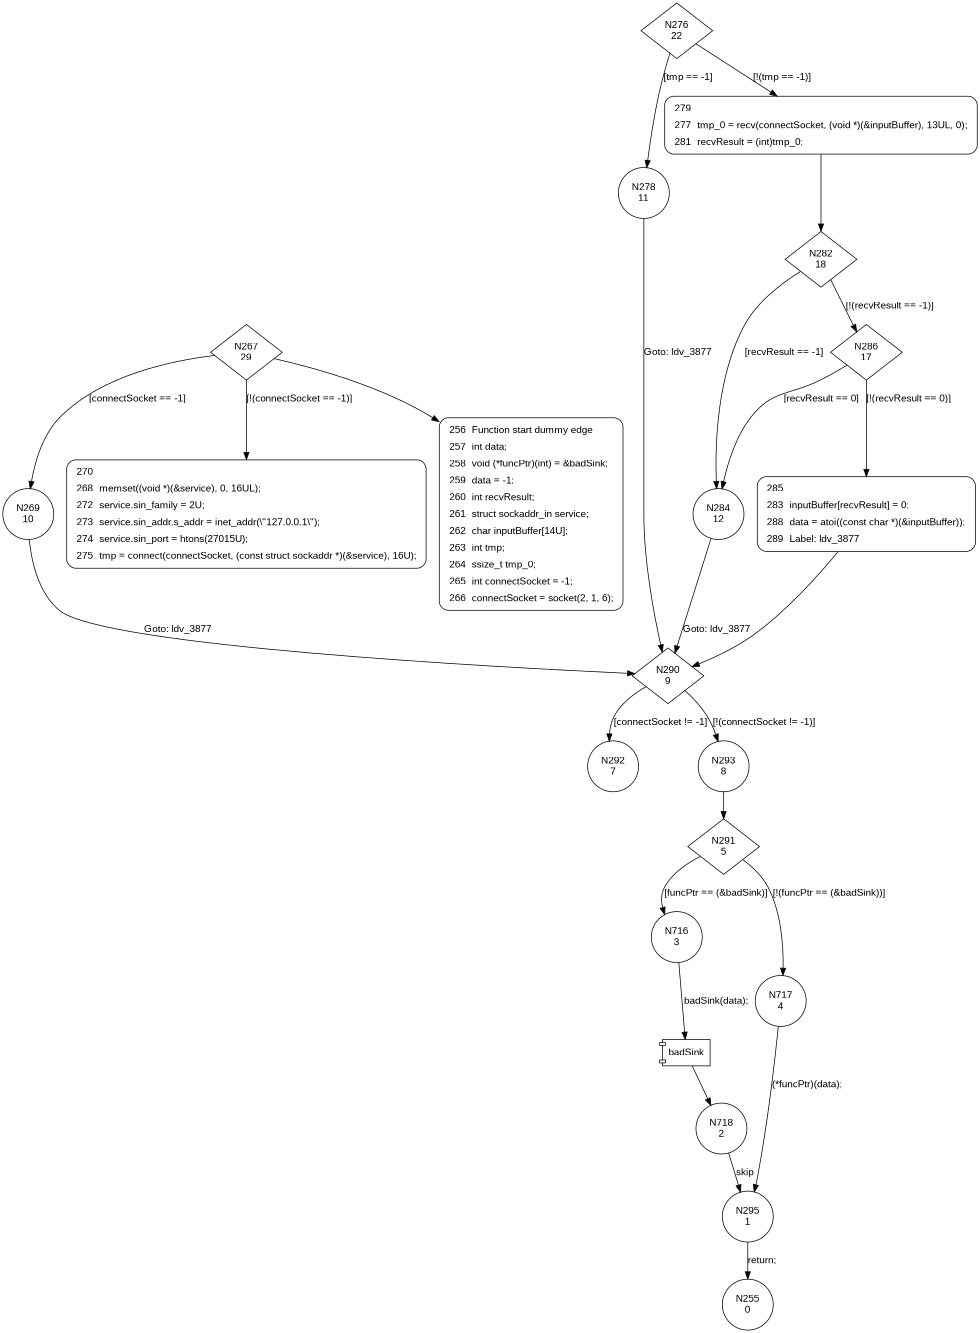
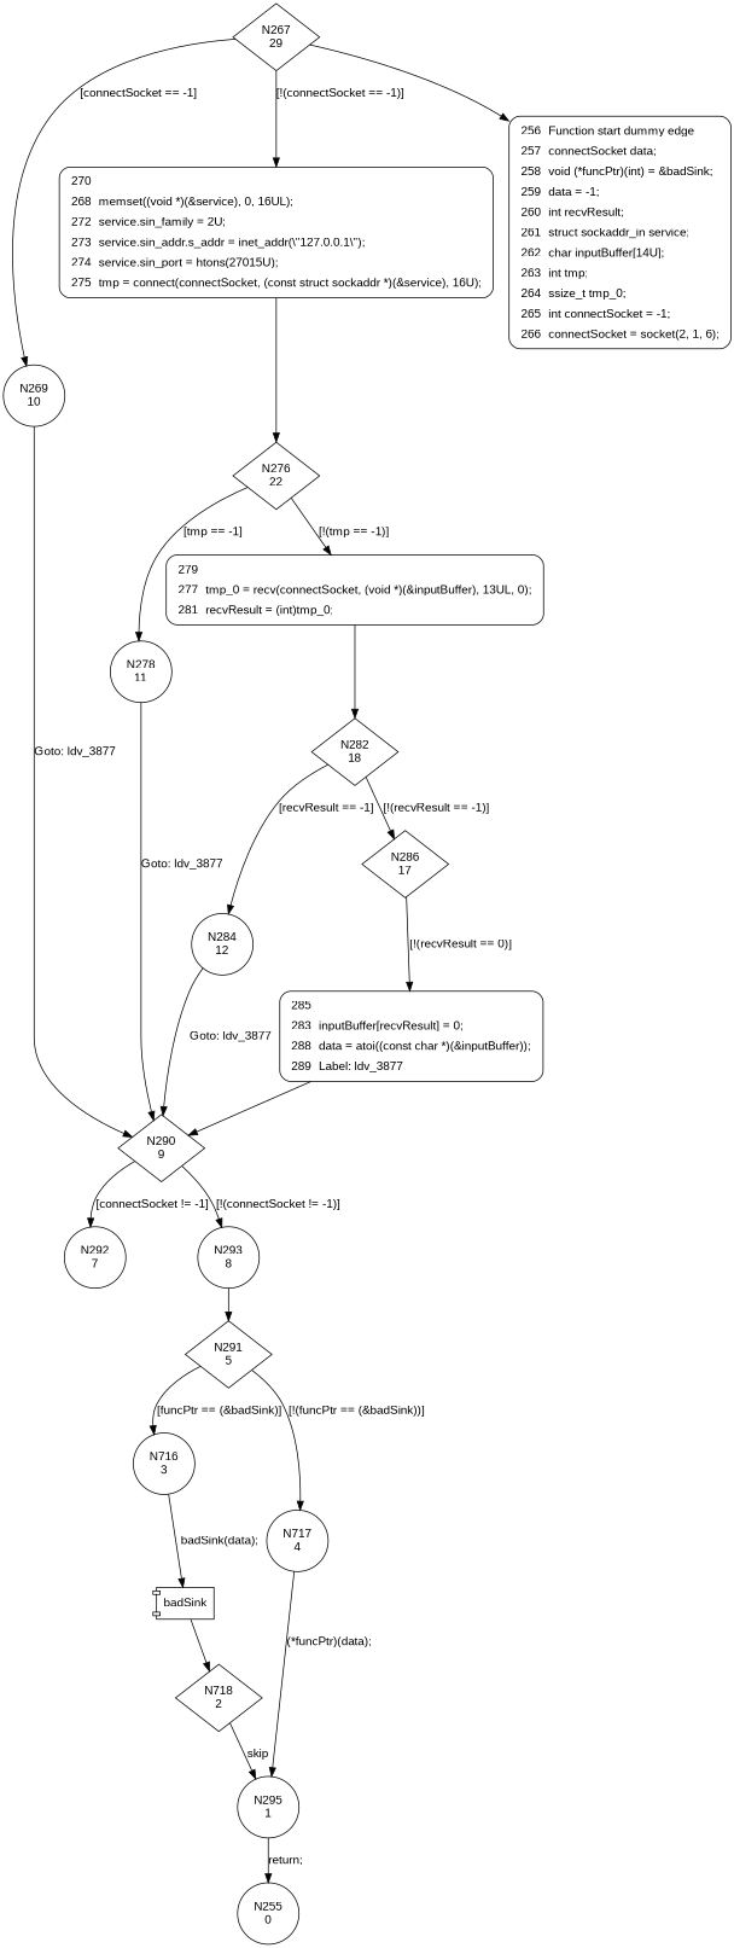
  digraph {
    fontname="Liberation Sans"
    node [fontname="Liberation Sans" shape=circle]
    edge [fontname="Liberation Sans"]
    n1 [label="N267\n29" shape=diamond]
    n2 [label="N269\n10"]
    n3 [fillcolor=white label=<<table border="0" cellborder="0" cellpadding="3" bgcolor="white"><tr><td align="right">270</td><td align="left"></td></tr><tr><td align="right">268</td><td align="left">memset((void *)(&amp;service), 0, 16UL);</td></tr><tr><td align="right">272</td><td align="left">service.sin_family = 2U;</td></tr><tr><td align="right">273</td><td align="left">service.sin_addr.s_addr = inet_addr(\&quot;127.0.0.1\&quot;);</td></tr><tr><td align="right">274</td><td align="left">service.sin_port = htons(27015U);</td></tr><tr><td align="right">275</td><td align="left">tmp = connect(connectSocket, (const struct sockaddr *)(&amp;service), 16U);</td></tr></table>> penwidth=1 shape=Mrecord style="filled,bold"]
-   n4 [fillcolor=white label=<<table border="0" cellborder="0" cellpadding="3" bgcolor="white"><tr><td align="right">256</td><td align="left">Function start dummy edge</td></tr><tr><td align="right">257</td><td align="left">int data;</td></tr><tr><td align="right">258</td><td align="left">void (*funcPtr)(int) = &amp;badSink;</td></tr><tr><td align="right">259</td><td align="left">data = -1;</td></tr><tr><td align="right">260</td><td align="left">int recvResult;</td></tr><tr><td align="right">261</td><td align="left">struct sockaddr_in service;</td></tr><tr><td align="right">262</td><td align="left">char inputBuffer[14U];</td></tr><tr><td align="right">263</td><td align="left">int tmp;</td></tr><tr><td align="right">264</td><td align="left">ssize_t tmp_0;</td></tr><tr><td align="right">265</td><td align="left">int connectSocket = -1;</td></tr><tr><td align="right">266</td><td align="left">connectSocket = socket(2, 1, 6);</td></tr></table>> penwidth=1 shape=Mrecord style="filled,bold"]
+   n4 [fillcolor=white label=<<table border="0" cellborder="0" cellpadding="3" bgcolor="white"><tr><td align="right">256</td><td align="left">Function start dummy edge</td></tr><tr><td align="right">257</td><td align="left">connectSocket data;</td></tr><tr><td align="right">258</td><td align="left">void (*funcPtr)(int) = &amp;badSink;</td></tr><tr><td align="right">259</td><td align="left">data = -1;</td></tr><tr><td align="right">260</td><td align="left">int recvResult;</td></tr><tr><td align="right">261</td><td align="left">struct sockaddr_in service;</td></tr><tr><td align="right">262</td><td align="left">char inputBuffer[14U];</td></tr><tr><td align="right">263</td><td align="left">int tmp;</td></tr><tr><td align="right">264</td><td align="left">ssize_t tmp_0;</td></tr><tr><td align="right">265</td><td align="left">int connectSocket = -1;</td></tr><tr><td align="right">266</td><td align="left">connectSocket = socket(2, 1, 6);</td></tr></table>> penwidth=1 shape=Mrecord style="filled,bold"]
    n5 [label="N290\n9" shape=diamond]
    n6 [label="N276\n22" shape=diamond]
    n7 [label="N292\n7"]
    n8 [label="N293\n8"]
    n9 [label="N278\n11"]
    n10 [fillcolor=white label=<<table border="0" cellborder="0" cellpadding="3" bgcolor="white"><tr><td align="right">279</td><td align="left"></td></tr><tr><td align="right">277</td><td align="left">tmp_0 = recv(connectSocket, (void *)(&amp;inputBuffer), 13UL, 0);</td></tr><tr><td align="right">281</td><td align="left">recvResult = (int)tmp_0;</td></tr></table>> penwidth=1 shape=Mrecord style="filled,bold"]
    n11 [label="N282\n18" shape=diamond]
    n12 [label="N284\n12"]
    n13 [label="N286\n17" shape=diamond]
    n14 [fillcolor=white label=<<table border="0" cellborder="0" cellpadding="3" bgcolor="white"><tr><td align="right">285</td><td align="left"></td></tr><tr><td align="right">283</td><td align="left">inputBuffer[recvResult] = 0;</td></tr><tr><td align="right">288</td><td align="left">data = atoi((const char *)(&amp;inputBuffer));</td></tr><tr><td align="right">289</td><td align="left">Label: ldv_3877</td></tr></table>> penwidth=1 shape=Mrecord style="filled,bold"]
    n15 [label="N291\n5" shape=diamond]
    n16 [label="N716\n3"]
    n17 [label="N717\n4"]
    n18 [label=badSink shape=component]
    n19 [label="N295\n1"]
-   n20 [label="N718\n2"]
+   n20 [label="N718\n2" shape=diamond]
    n21 [label="N255\n0"]
    n1 -> n2 [label="[connectSocket == -1]"]
    n1 -> n3 [label="[!(connectSocket == -1)]"]
    n1 -> n4
    n2 -> n5 [label="Goto: ldv_3877"]
+   n3 -> n6
    n5 -> n7 [label="[connectSocket != -1]"]
    n5 -> n8 [label="[!(connectSocket != -1)]"]
    n6 -> n9 [label="[tmp == -1]"]
    n6 -> n10 [label="[!(tmp == -1)]"]
    n8 -> n15
    n9 -> n5 [label="Goto: ldv_3877"]
    n10 -> n11
    n11 -> n12 [label="[recvResult == -1]"]
    n11 -> n13 [label="[!(recvResult == -1)]"]
    n12 -> n5 [label="Goto: ldv_3877"]
-   n13 -> n12 [label="[recvResult == 0]"]
    n13 -> n14 [label="[!(recvResult == 0)]"]
    n14 -> n5
    n15 -> n16 [label="[funcPtr == (&badSink)]"]
    n15 -> n17 [label="[!(funcPtr == (&badSink))]"]
    n16 -> n18 [label="badSink(data);"]
    n17 -> n19 [label="(*funcPtr)(data);"]
    n18 -> n20
    n19 -> n21 [label="return;"]
    n20 -> n19 [label=skip]
  }
